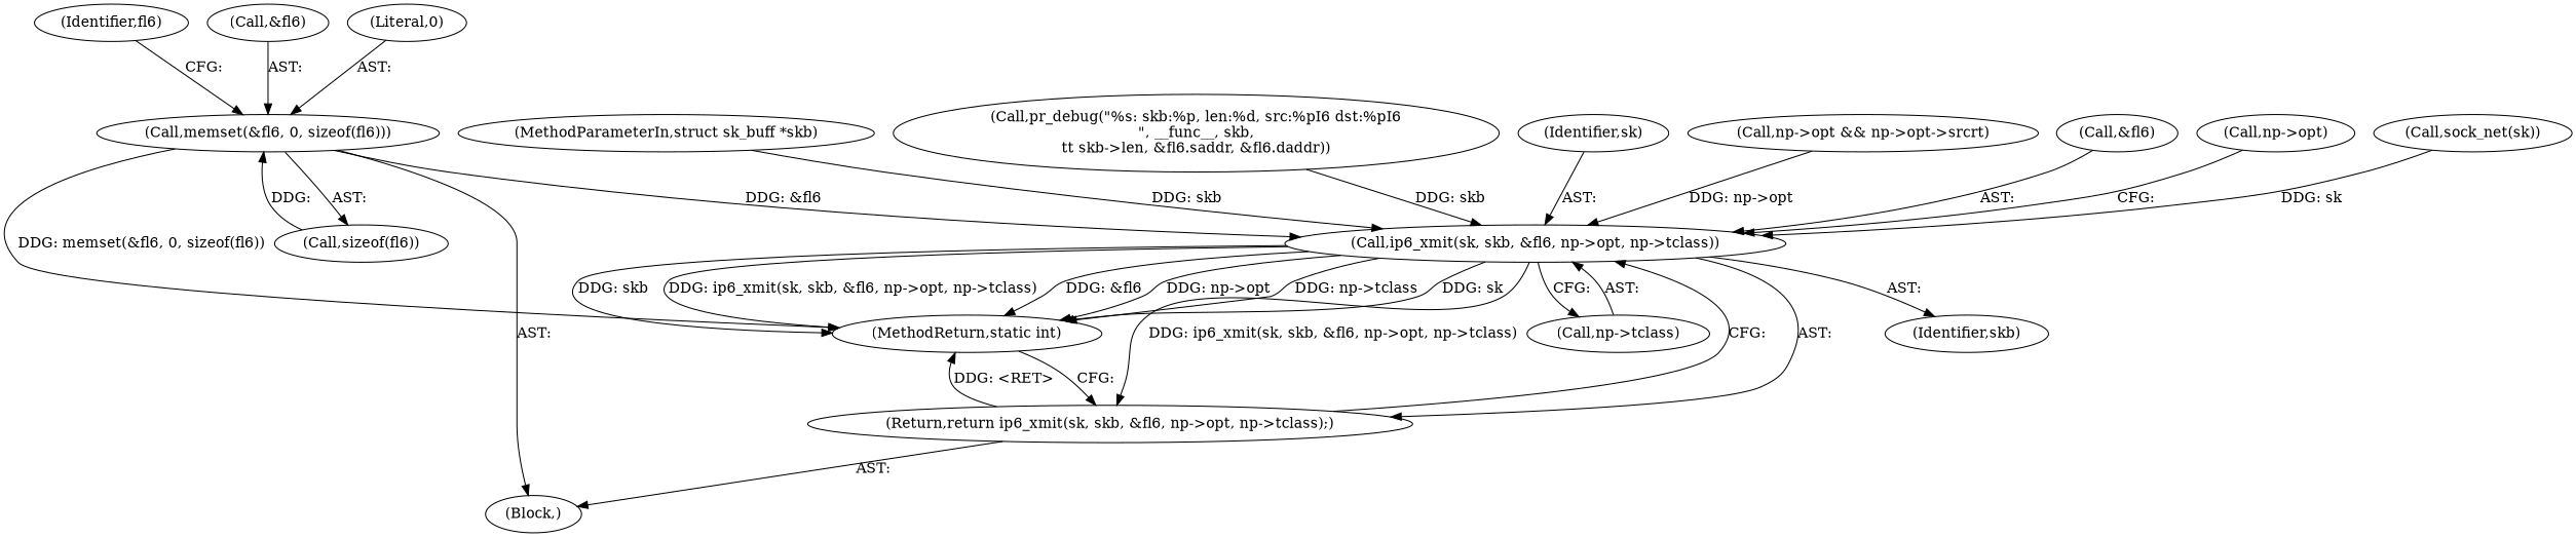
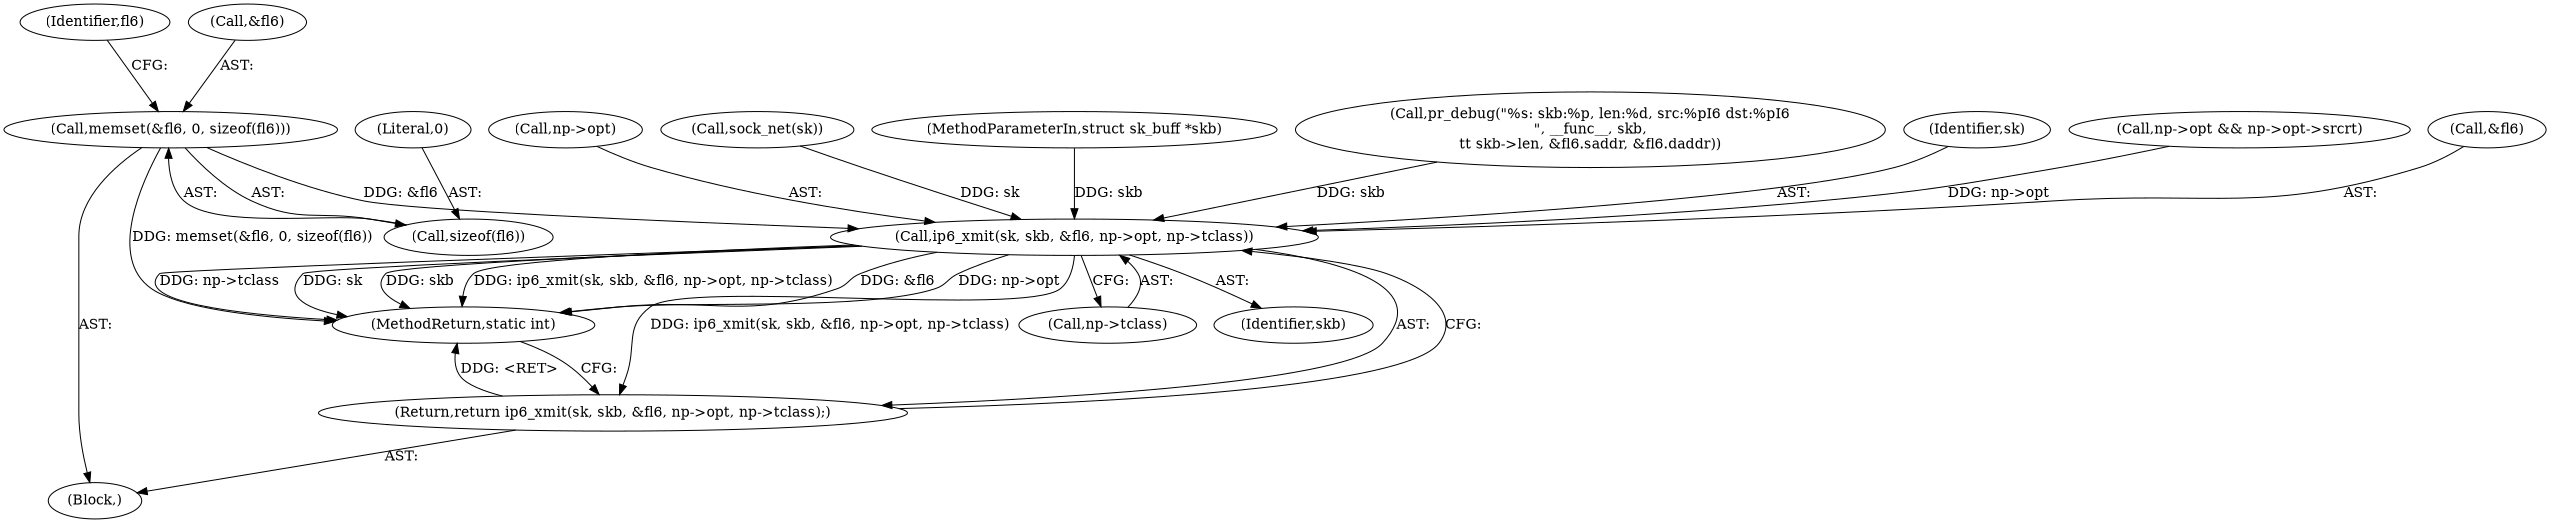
  digraph {
    n1 [label="(Call,memset(&fl6, 0, sizeof(fl6)))"]
    n2 [label="(Call,ip6_xmit(sk, skb, &fl6, np->opt, np->tclass))"]
    n3 [label="(Block,)"]
    n4 [label="(MethodReturn,static int)"]
    n5 [label="(Call,sizeof(fl6))"]
    n6 [label="(Return,return ip6_xmit(sk, skb, &fl6, np->opt, np->tclass);)"]
    n7 [label="(Call,np->tclass)"]
    n8 [label="(Identifier,skb)"]
    n9 [label="(Call,np->opt && np->opt->srcrt)"]
    n10 [label="(Identifier,fl6)"]
    n11 [label="(Call,&fl6)"]
    n12 [label="(Call,&fl6)"]
    n13 [label="(Call,np->opt)"]
    n14 [label="(Call,sock_net(sk))"]
    n15 [label="(Literal,0)"]
    n16 [label="(MethodParameterIn,struct sk_buff *skb)"]
    n17 [label="(Call,pr_debug(\"%s: skb:%p, len:%d, src:%pI6 dst:%pI6\n\", __func__, skb,\n\t\t skb->len, &fl6.saddr, &fl6.daddr))"]
    n18 [label="(Identifier,sk)"]
    n1 -> n2 [label="DDG: &fl6"]
    n1 -> n3 [label="AST: "]
    n1 -> n4 [label="DDG: memset(&fl6, 0, sizeof(fl6))"]
    n1 -> n5 [label="AST: "]
    n2 -> n4 [label="DDG: &fl6"]
    n2 -> n4 [label="DDG: np->opt"]
    n2 -> n4 [label="DDG: np->tclass"]
    n2 -> n4 [label="DDG: sk"]
    n2 -> n4 [label="DDG: skb"]
    n2 -> n4 [label="DDG: ip6_xmit(sk, skb, &fl6, np->opt, np->tclass)"]
    n2 -> n6 [label="AST: "]
    n2 -> n6 [label="DDG: ip6_xmit(sk, skb, &fl6, np->opt, np->tclass)"]
    n2 -> n7 [label="CFG: "]
    n2 -> n8 [label="AST: "]
    n4 -> n6 [label="CFG: "]
-   n5 -> n1 [label="DDG: "]
+   n5 -> n1 [label="AST: "]
    n6 -> n2 [label="CFG: "]
    n6 -> n3 [label="AST: "]
    n6 -> n4 [label="DDG: <RET>"]
    n7 -> n2 [label="AST: "]
    n9 -> n2 [label="DDG: np->opt"]
    n10 -> n1 [label="CFG: "]
    n11 -> n1 [label="AST: "]
    n12 -> n2 [label="AST: "]
-   n13 -> n2 [label="CFG: "]
+   n13 -> n2 [label="AST: "]
    n14 -> n2 [label="DDG: sk"]
-   n15 -> n1 [label="AST: "]
+   n15 -> n5 [label="AST: "]
    n16 -> n2 [label="DDG: skb"]
    n17 -> n2 [label="DDG: skb"]
    n18 -> n2 [label="AST: "]
  }
